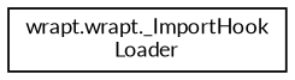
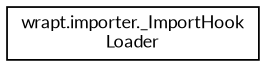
  digraph {
    rankdir=LR
    fontname=Lato
-   n1 [color=black fillcolor=white fontname=Lato fontsize=10 height=0.2 label="wrapt.wrapt._ImportHook\lLoader" shape=box style=filled width=0.4]
+   n1 [color=black fillcolor=white fontname=Lato fontsize=10 height=0.2 label="wrapt.importer._ImportHook\lLoader" shape=box style=filled width=0.4]
  }
